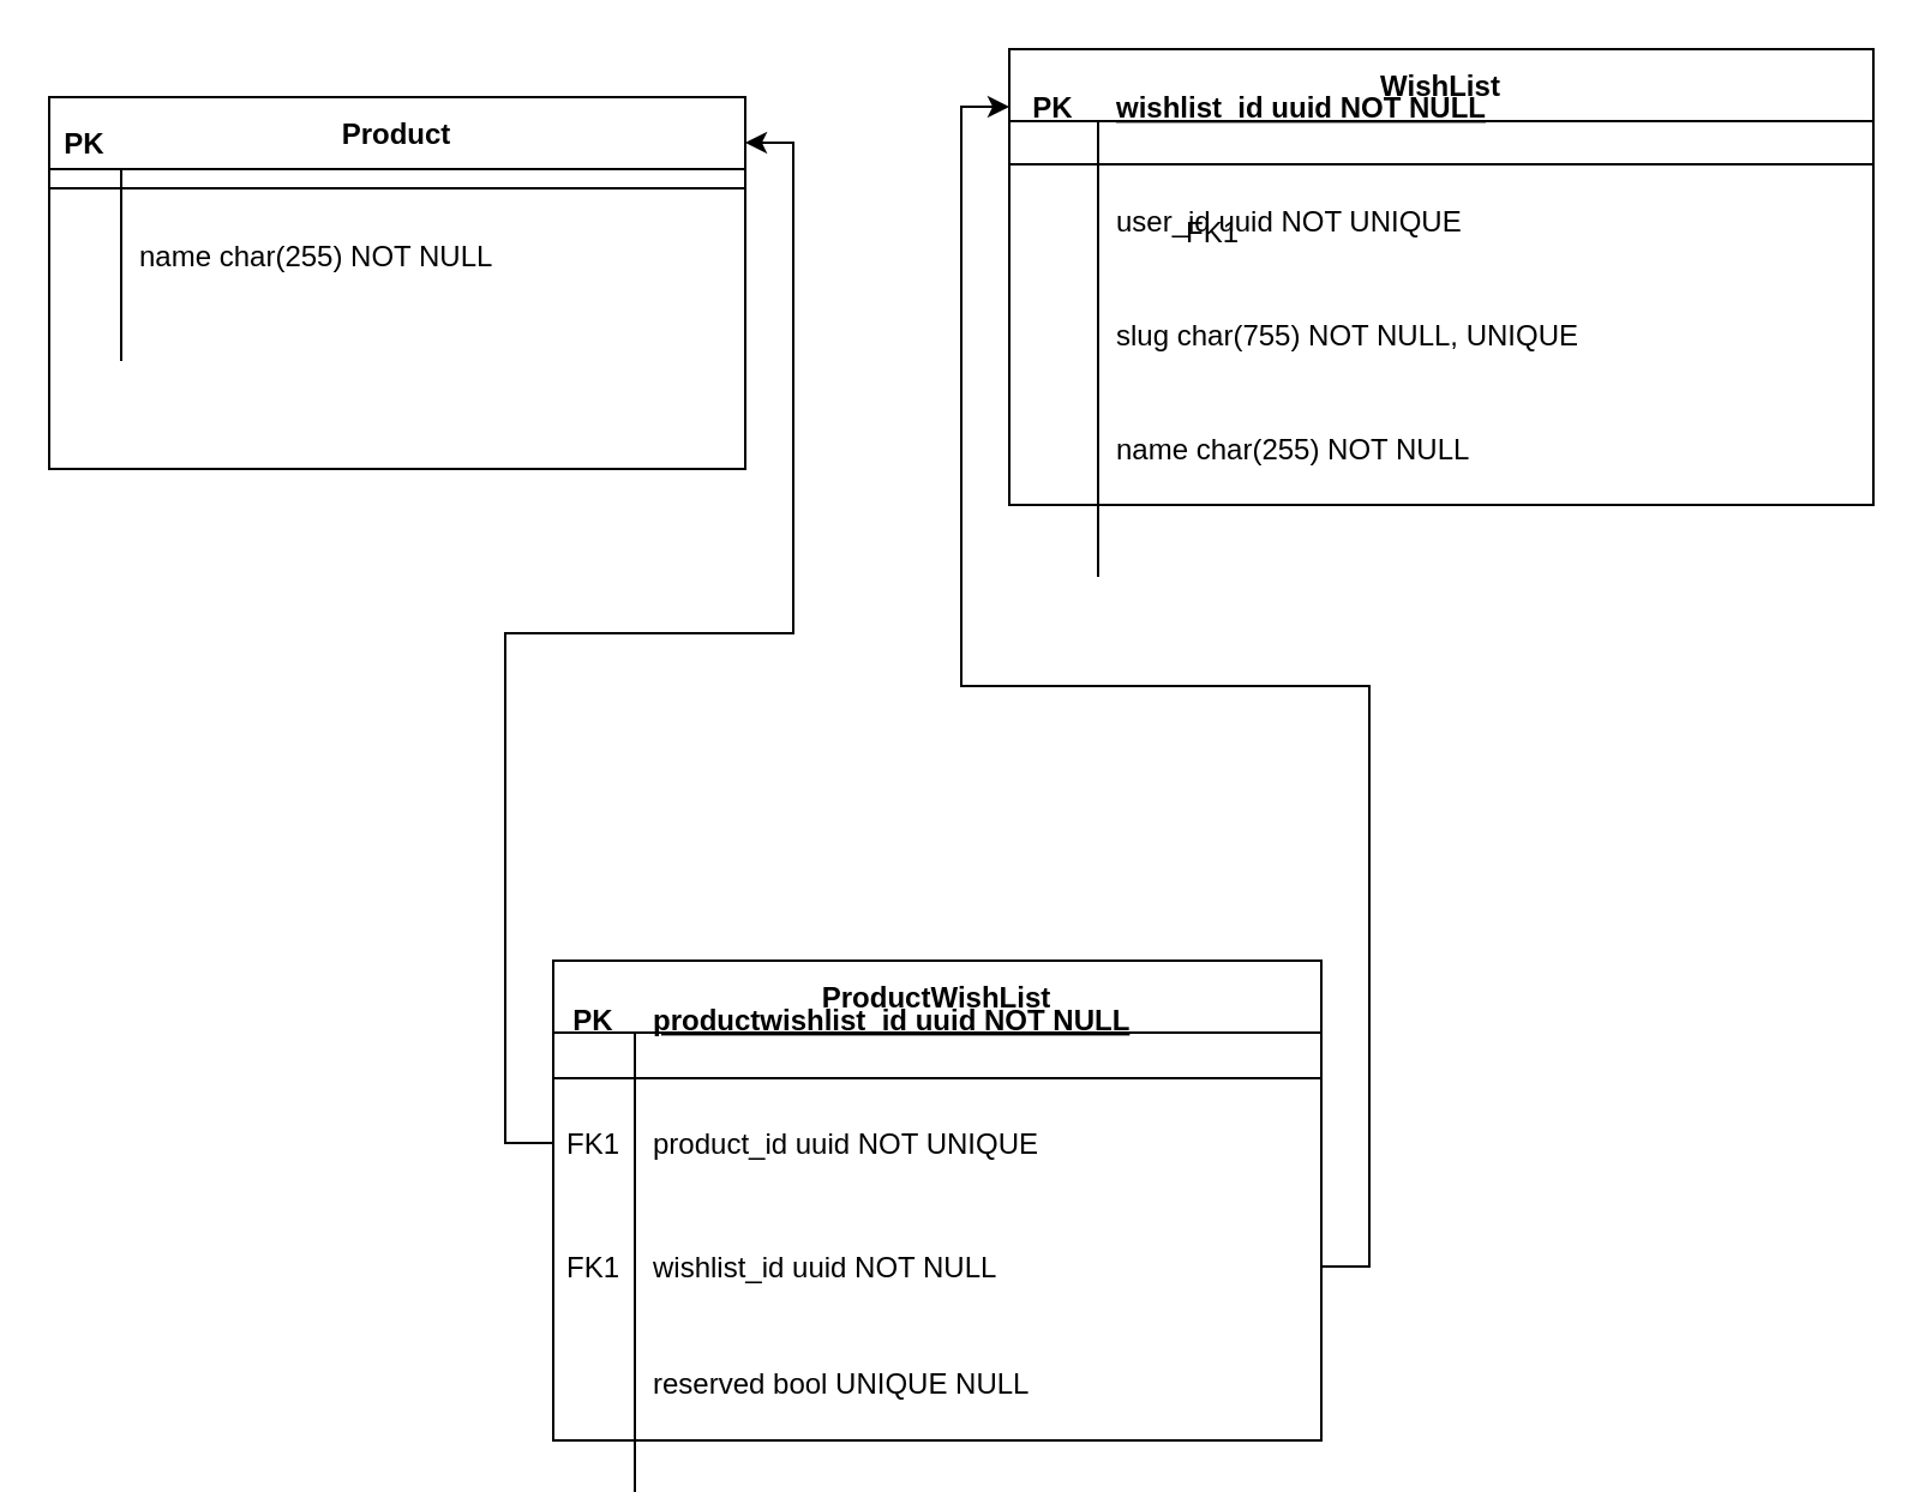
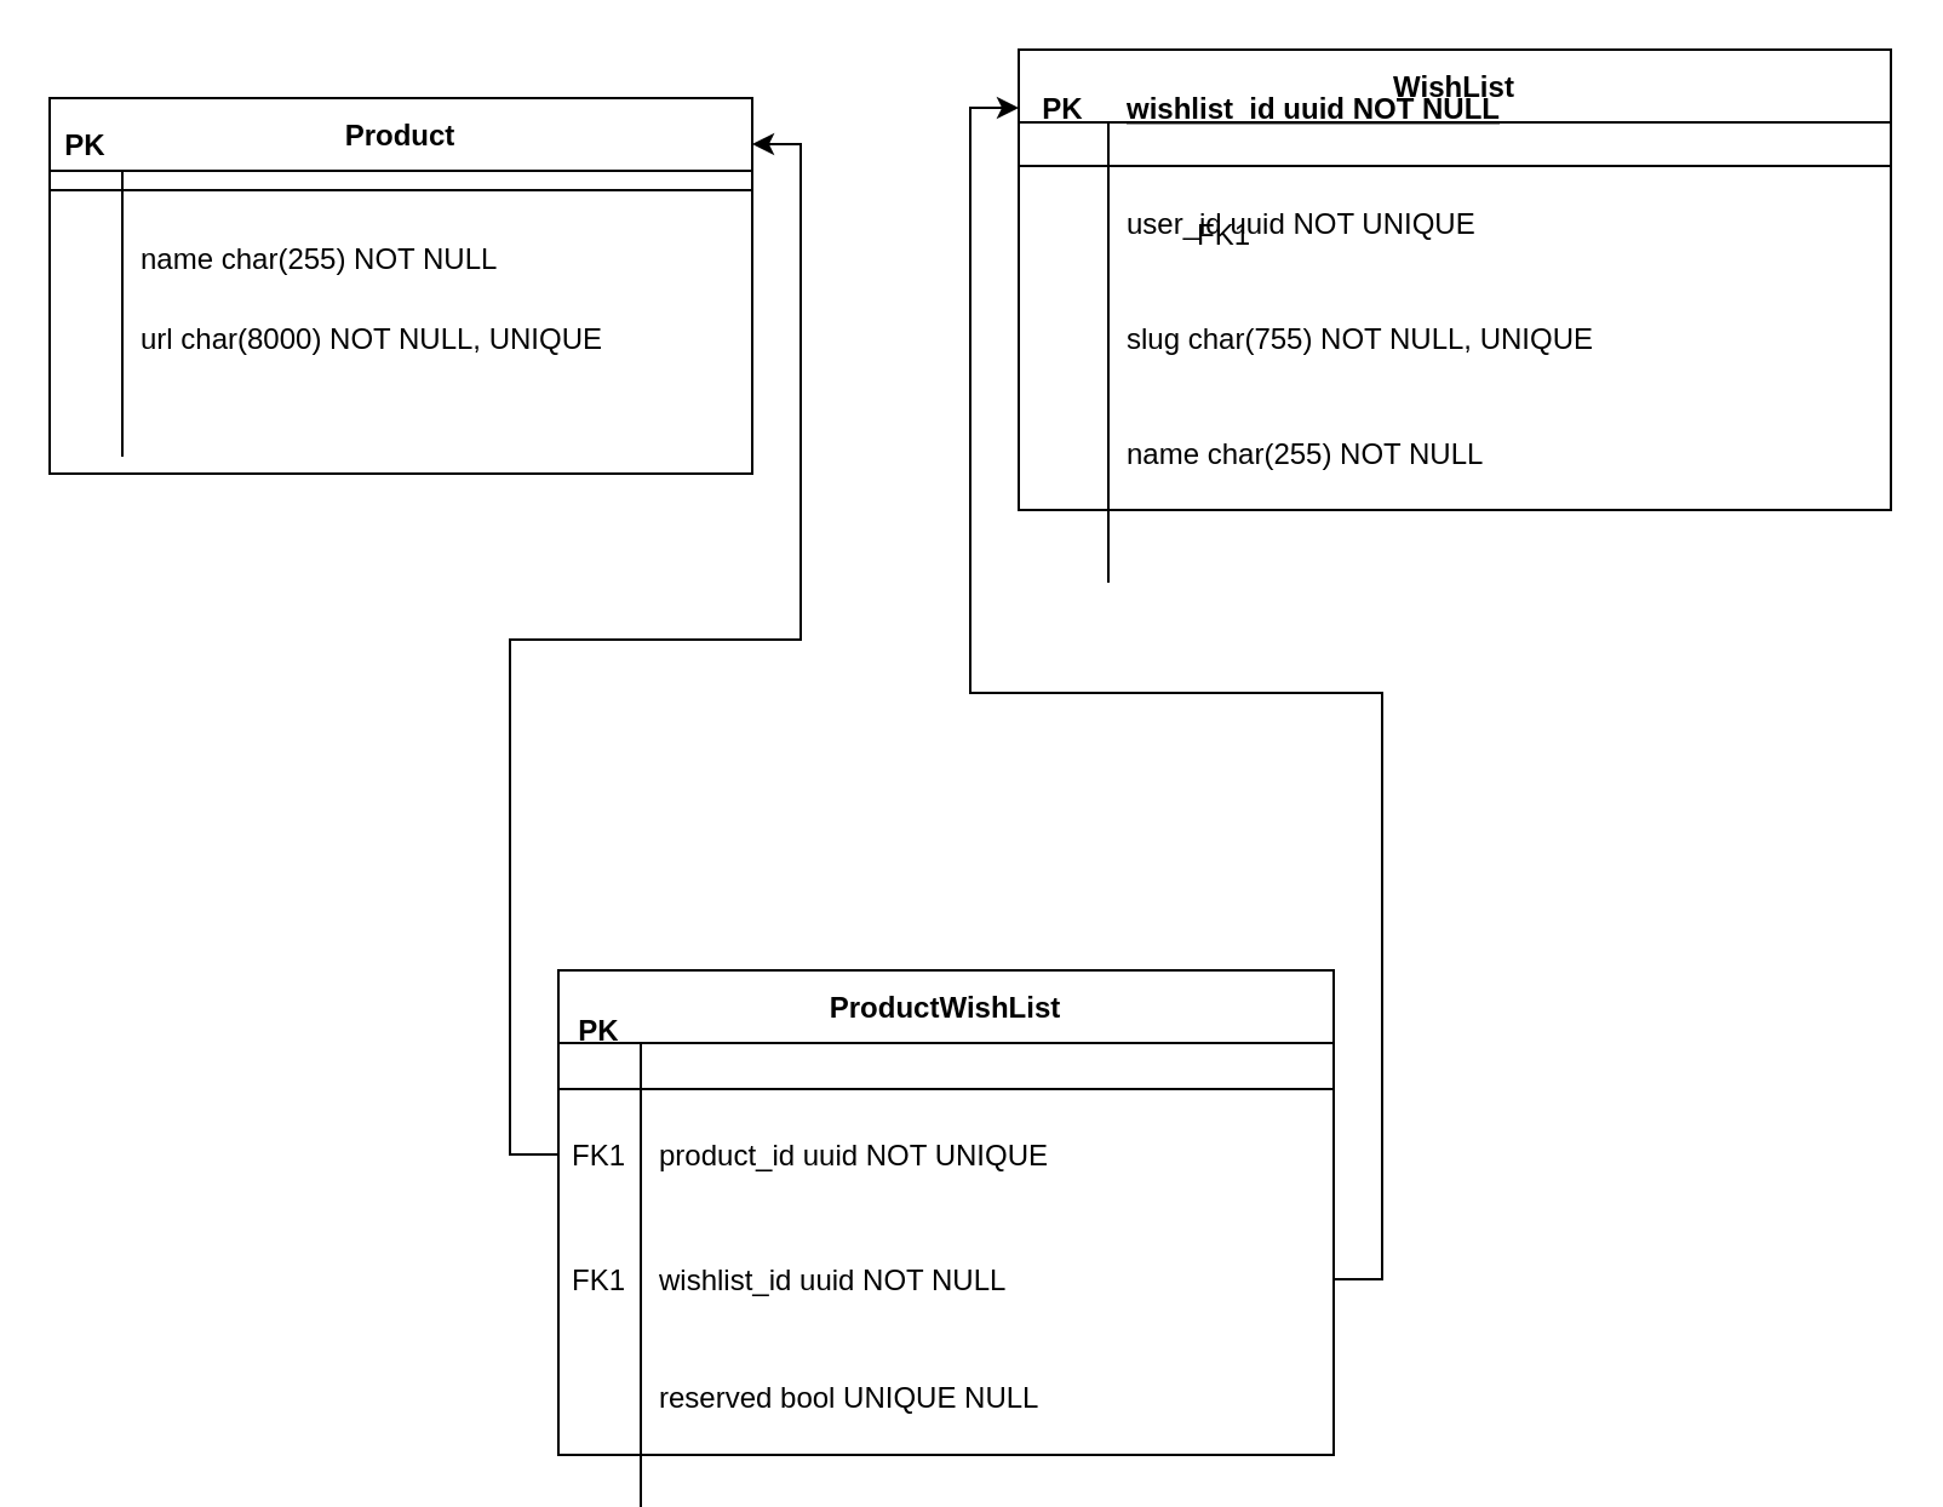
  <mxCell id="0" />
  <mxCell id="1" parent="0" />
  <mxCell id="2" value="" style="group" parent="1" vertex="1" connectable="0"><mxGeometry x="490" y="20" width="290" height="190" as="geometry" /></mxCell>
  <mxCell id="3" value="WishList" style="shape=table;startSize=30;container=1;collapsible=1;childLayout=tableLayout;fixedRows=1;rowLines=0;fontStyle=1;align=center;resizeLast=1;" parent="2" vertex="1"><mxGeometry x="-70" width="360" height="190" as="geometry"><mxRectangle width="90" height="30" as="alternateBounds" /></mxGeometry></mxCell>
  <mxCell id="4" value="" style="shape=partialRectangle;collapsible=0;dropTarget=0;pointerEvents=0;fillColor=none;points=[[0,0.5],[1,0.5]];portConstraint=eastwest;top=0;left=0;right=0;bottom=1;" parent="3" vertex="1"><mxGeometry width="360" height="48" as="geometry" /></mxCell>
  <mxCell id="5" value="PK" style="shape=partialRectangle;overflow=hidden;connectable=0;fillColor=none;top=0;left=0;bottom=0;right=0;fontStyle=1;" parent="4" vertex="1"><mxGeometry width="37" height="48" as="geometry" /></mxCell>
  <mxCell id="6" value="wishlist_id uuid NOT NULL " style="shape=partialRectangle;overflow=hidden;connectable=0;fillColor=none;top=0;left=0;bottom=0;right=0;align=left;spacingLeft=6;fontStyle=5;" parent="4" vertex="1"><mxGeometry x="37" width="323" height="48" as="geometry" /></mxCell>
  <mxCell id="7" value="" style="shape=partialRectangle;collapsible=0;dropTarget=0;pointerEvents=0;fillColor=none;points=[[0,0.5],[1,0.5]];portConstraint=eastwest;top=0;left=0;right=0;bottom=0;" parent="3" vertex="1"><mxGeometry y="48" width="360" height="47" as="geometry" /></mxCell>
  <mxCell id="8" value="" style="shape=partialRectangle;overflow=hidden;connectable=0;fillColor=none;top=0;left=0;bottom=0;right=0;" parent="7" vertex="1"><mxGeometry width="37" height="47" as="geometry" /></mxCell>
  <mxCell id="9" value="user_id uuid NOT UNIQUE" style="shape=partialRectangle;overflow=hidden;connectable=0;fillColor=none;top=0;left=0;bottom=0;right=0;align=left;spacingLeft=6;" parent="7" vertex="1"><mxGeometry x="37" width="323" height="47" as="geometry" /></mxCell>
  <mxCell id="10" value="" style="shape=partialRectangle;collapsible=0;dropTarget=0;pointerEvents=0;fillColor=none;points=[[0,0.5],[1,0.5]];portConstraint=eastwest;top=0;left=0;right=0;bottom=0;" parent="3" vertex="1"><mxGeometry y="95" width="360" height="48" as="geometry" /></mxCell>
  <mxCell id="11" value="" style="shape=partialRectangle;overflow=hidden;connectable=0;fillColor=none;top=0;left=0;bottom=0;right=0;" parent="10" vertex="1"><mxGeometry width="37" height="48" as="geometry" /></mxCell>
  <mxCell id="12" value="slug char(755) NOT NULL, UNIQUE" style="shape=partialRectangle;overflow=hidden;connectable=0;fillColor=none;top=0;left=0;bottom=0;right=0;align=left;spacingLeft=6;" parent="10" vertex="1"><mxGeometry x="37" width="323" height="48" as="geometry" /></mxCell>
  <mxCell id="13" value="" style="shape=partialRectangle;collapsible=0;dropTarget=0;pointerEvents=0;fillColor=none;points=[[0,0.5],[1,0.5]];portConstraint=eastwest;top=0;left=0;right=0;bottom=0;" parent="3" vertex="1"><mxGeometry y="143" width="360" height="47" as="geometry" /></mxCell>
  <mxCell id="14" value="" style="shape=partialRectangle;overflow=hidden;connectable=0;fillColor=none;top=0;left=0;bottom=0;right=0;" parent="13" vertex="1"><mxGeometry width="37" height="47" as="geometry" /></mxCell>
  <mxCell id="15" value="name char(255) NOT NULL" style="shape=partialRectangle;overflow=hidden;connectable=0;fillColor=none;top=0;left=0;bottom=0;right=0;align=left;spacingLeft=6;" parent="13" vertex="1"><mxGeometry x="37" width="323" height="47" as="geometry" /></mxCell>
  <mxCell id="16" value="FK1" style="shape=partialRectangle;overflow=hidden;connectable=0;fillColor=none;top=0;left=0;bottom=0;right=0;" parent="2" vertex="1"><mxGeometry y="61" width="30" height="30" as="geometry" /></mxCell>
  <mxCell id="17" style="edgeStyle=orthogonalEdgeStyle;rounded=0;orthogonalLoop=1;jettySize=auto;html=1;entryX=1;entryY=0.5;entryDx=0;entryDy=0;" parent="1" source="34" target="20" edge="1"><mxGeometry relative="1" as="geometry" /></mxCell>
  <mxCell id="18" style="edgeStyle=orthogonalEdgeStyle;rounded=0;orthogonalLoop=1;jettySize=auto;html=1;" parent="1" source="37" target="4" edge="1"><mxGeometry relative="1" as="geometry" /></mxCell>
  <mxCell id="19" value="Product" style="shape=table;startSize=30;container=1;collapsible=1;childLayout=tableLayout;fixedRows=1;rowLines=0;fontStyle=1;align=center;resizeLast=1;" parent="1" vertex="1"><mxGeometry x="20" y="40" width="290" height="155" as="geometry" /></mxCell>
  <mxCell id="20" value="" style="shape=partialRectangle;collapsible=0;dropTarget=0;pointerEvents=0;fillColor=none;points=[[0,0.5],[1,0.5]];portConstraint=eastwest;top=0;left=0;right=0;bottom=1;" parent="19" vertex="1"><mxGeometry width="290" height="38" as="geometry" /></mxCell>
  <mxCell id="21" value="PK" style="shape=partialRectangle;overflow=hidden;connectable=0;fillColor=none;top=0;left=0;bottom=0;right=0;fontStyle=1;" parent="20" vertex="1"><mxGeometry width="30" height="38" as="geometry" /></mxCell>
  <mxCell id="22" value="" style="shape=partialRectangle;collapsible=0;dropTarget=0;pointerEvents=0;fillColor=none;points=[[0,0.5],[1,0.5]];portConstraint=eastwest;top=0;left=0;right=0;bottom=0;" parent="19" vertex="1"><mxGeometry y="38" width="290" height="42" as="geometry" /></mxCell>
  <mxCell id="23" value="" style="shape=partialRectangle;overflow=hidden;connectable=0;fillColor=none;top=0;left=0;bottom=0;right=0;" parent="22" vertex="1"><mxGeometry width="30" height="42" as="geometry" /></mxCell>
  <mxCell id="24" value="&#10;name char(255) NOT NULL" style="shape=partialRectangle;overflow=hidden;connectable=0;fillColor=none;top=0;left=0;bottom=0;right=0;align=left;spacingLeft=6;" parent="22" vertex="1"><mxGeometry x="30" width="260" height="42" as="geometry" /></mxCell>
  <mxCell id="25" value="" style="shape=partialRectangle;collapsible=0;dropTarget=0;pointerEvents=0;fillColor=none;points=[[0,0.5],[1,0.5]];portConstraint=eastwest;top=0;left=0;right=0;bottom=0;" parent="19" vertex="1"><mxGeometry y="80" width="290" height="38" as="geometry" /></mxCell>
  <mxCell id="26" value="" style="shape=partialRectangle;overflow=hidden;connectable=0;fillColor=none;top=0;left=0;bottom=0;right=0;" parent="25" vertex="1"><mxGeometry width="30" height="38" as="geometry" /></mxCell>
+ <mxCell id="27" value="url char(8000) NOT NULL, UNIQUE" style="shape=partialRectangle;overflow=hidden;connectable=0;fillColor=none;top=0;left=0;bottom=0;right=0;align=left;spacingLeft=6;" parent="25" vertex="1"><mxGeometry x="30" width="260" height="38" as="geometry" /></mxCell>
  <mxCell id="28" value="" style="shape=partialRectangle;collapsible=0;dropTarget=0;pointerEvents=0;fillColor=none;points=[[0,0.5],[1,0.5]];portConstraint=eastwest;top=0;left=0;right=0;bottom=0;" parent="19" vertex="1"><mxGeometry y="118" width="290" height="37" as="geometry" /></mxCell>
  <mxCell id="29" value="" style="shape=partialRectangle;overflow=hidden;connectable=0;fillColor=none;top=0;left=0;bottom=0;right=0;" parent="28" vertex="1"><mxGeometry width="30" height="37" as="geometry" /></mxCell>
  <mxCell id="30" value="ProductWishList" style="shape=table;startSize=30;container=1;collapsible=1;childLayout=tableLayout;fixedRows=1;rowLines=0;fontStyle=1;align=center;resizeLast=1;" parent="1" vertex="1"><mxGeometry x="230" y="400" width="320" height="200" as="geometry" /></mxCell>
  <mxCell id="31" value="" style="shape=partialRectangle;collapsible=0;dropTarget=0;pointerEvents=0;fillColor=none;points=[[0,0.5],[1,0.5]];portConstraint=eastwest;top=0;left=0;right=0;bottom=1;" parent="30" vertex="1"><mxGeometry width="320" height="49" as="geometry" /></mxCell>
  <mxCell id="32" value="PK" style="shape=partialRectangle;overflow=hidden;connectable=0;fillColor=none;top=0;left=0;bottom=0;right=0;fontStyle=1;" parent="31" vertex="1"><mxGeometry width="34" height="49" as="geometry" /></mxCell>
- <mxCell id="33" value="productwishlist_id uuid NOT NULL " style="shape=partialRectangle;overflow=hidden;connectable=0;fillColor=none;top=0;left=0;bottom=0;right=0;align=left;spacingLeft=6;fontStyle=5;" parent="31" vertex="1"><mxGeometry x="34" width="286" height="49" as="geometry" /></mxCell>
  <mxCell id="34" value="" style="shape=partialRectangle;collapsible=0;dropTarget=0;pointerEvents=0;fillColor=none;points=[[0,0.5],[1,0.5]];portConstraint=eastwest;top=0;left=0;right=0;bottom=0;" parent="30" vertex="1"><mxGeometry y="49" width="320" height="54" as="geometry" /></mxCell>
  <mxCell id="35" value="FK1" style="shape=partialRectangle;overflow=hidden;connectable=0;fillColor=none;top=0;left=0;bottom=0;right=0;" parent="34" vertex="1"><mxGeometry width="34" height="54" as="geometry" /></mxCell>
  <mxCell id="36" value="product_id uuid NOT UNIQUE" style="shape=partialRectangle;overflow=hidden;connectable=0;fillColor=none;top=0;left=0;bottom=0;right=0;align=left;spacingLeft=6;" parent="34" vertex="1"><mxGeometry x="34" width="286" height="54" as="geometry" /></mxCell>
  <mxCell id="37" value="" style="shape=partialRectangle;collapsible=0;dropTarget=0;pointerEvents=0;fillColor=none;points=[[0,0.5],[1,0.5]];portConstraint=eastwest;top=0;left=0;right=0;bottom=0;" parent="30" vertex="1"><mxGeometry y="103" width="320" height="49" as="geometry" /></mxCell>
  <mxCell id="38" value="FK1" style="shape=partialRectangle;overflow=hidden;connectable=0;fillColor=none;top=0;left=0;bottom=0;right=0;" parent="37" vertex="1"><mxGeometry width="34" height="49" as="geometry" /></mxCell>
  <mxCell id="39" value="wishlist_id uuid NOT NULL" style="shape=partialRectangle;overflow=hidden;connectable=0;fillColor=none;top=0;left=0;bottom=0;right=0;align=left;spacingLeft=6;" parent="37" vertex="1"><mxGeometry x="34" width="286" height="49" as="geometry" /></mxCell>
  <mxCell id="40" value="" style="shape=partialRectangle;collapsible=0;dropTarget=0;pointerEvents=0;fillColor=none;points=[[0,0.5],[1,0.5]];portConstraint=eastwest;top=0;left=0;right=0;bottom=0;" parent="30" vertex="1"><mxGeometry y="152" width="320" height="48" as="geometry" /></mxCell>
  <mxCell id="41" value="" style="shape=partialRectangle;overflow=hidden;connectable=0;fillColor=none;top=0;left=0;bottom=0;right=0;" parent="40" vertex="1"><mxGeometry width="34" height="48" as="geometry" /></mxCell>
  <mxCell id="42" value="reserved bool UNIQUE NULL" style="shape=partialRectangle;overflow=hidden;connectable=0;fillColor=none;top=0;left=0;bottom=0;right=0;align=left;spacingLeft=6;" parent="40" vertex="1"><mxGeometry x="34" width="286" height="48" as="geometry" /></mxCell>
